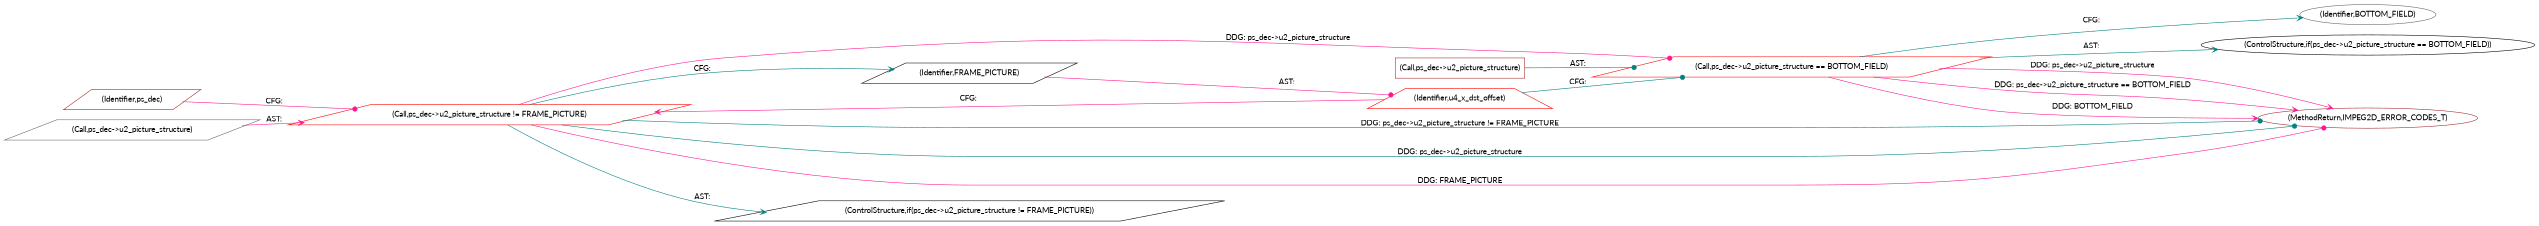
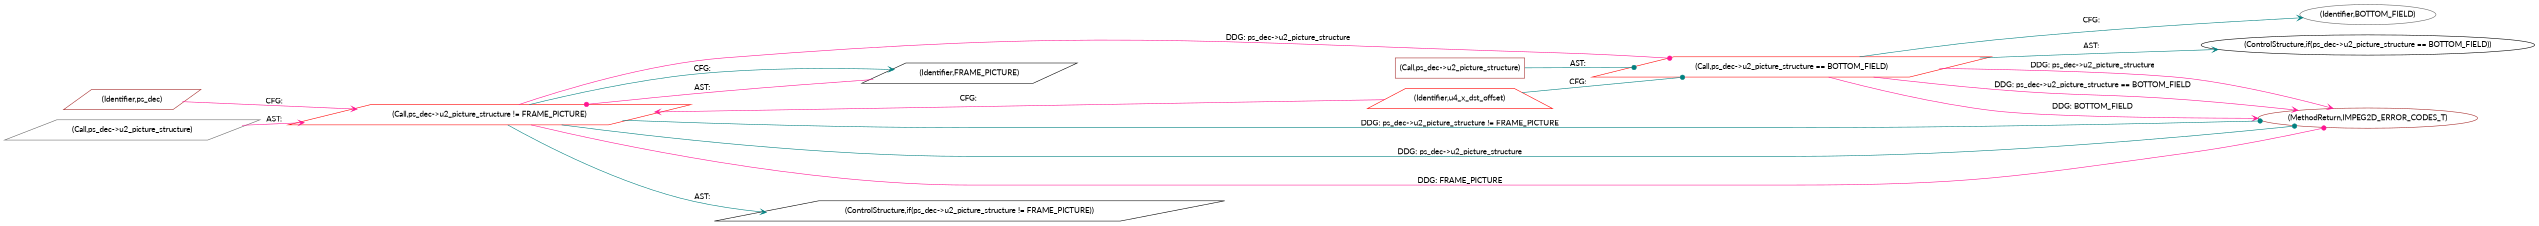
  digraph {
    fontname=Lato
    rankdir=LR
    node [color=red fontname=Lato shape=parallelogram]
    edge [arrowhead=vee color=deeppink fontname=Lato]
    n1 [label="(Call,ps_dec->u2_picture_structure == BOTTOM_FIELD)"]
    n2 [color=gray40 label="(Identifier,BOTTOM_FIELD)" shape=ellipse]
    n3 [color=black label="(ControlStructure,if(ps_dec->u2_picture_structure == BOTTOM_FIELD))" shape=ellipse]
    n4 [color=brown label="(MethodReturn,IMPEG2D_ERROR_CODES_T)" shape=ellipse]
    n5 [label="(Call,ps_dec->u2_picture_structure != FRAME_PICTURE)"]
    n6 [color=black label="(ControlStructure,if(ps_dec->u2_picture_structure != FRAME_PICTURE))"]
    n7 [color=black label="(Identifier,FRAME_PICTURE)"]
    n8 [color=brown label="(Call,ps_dec->u2_picture_structure)" shape=box]
    n9 [color=brown label="(Identifier,ps_dec)"]
    n10 [label="(Identifier,u4_x_dst_offset)" shape=trapezium]
    n11 [color=gray40 label="(Call,ps_dec->u2_picture_structure)"]
    n1 -> n2 [color=teal label="CFG: "]
    n1 -> n3 [color=teal label="AST: "]
    n1 -> n4 [label="DDG: ps_dec->u2_picture_structure"]
    n1 -> n4 [label="DDG: ps_dec->u2_picture_structure == BOTTOM_FIELD"]
    n1 -> n4 [label="DDG: BOTTOM_FIELD"]
    n5 -> n1 [arrowhead=dot label="DDG: ps_dec->u2_picture_structure"]
    n5 -> n4 [arrowhead=dot color=teal label="DDG: ps_dec->u2_picture_structure != FRAME_PICTURE"]
    n5 -> n4 [arrowhead=dot color=teal label="DDG: ps_dec->u2_picture_structure"]
    n5 -> n4 [arrowhead=dot label="DDG: FRAME_PICTURE"]
    n5 -> n6 [color=teal label="AST: "]
    n5 -> n7 [color=teal label="CFG: "]
-   n7 -> n10 [arrowhead=dot label="AST: "]
+   n7 -> n5 [arrowhead=dot label="AST: "]
    n8 -> n1 [arrowhead=dot color=teal label="AST: "]
-   n9 -> n5 [arrowhead=dot label="CFG: "]
+   n9 -> n5 [label="CFG: "]
    n10 -> n1 [arrowhead=dot color=teal label="CFG: "]
    n10 -> n5 [label="CFG: "]
    n11 -> n5 [label="AST: "]
  }
